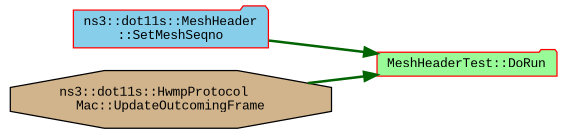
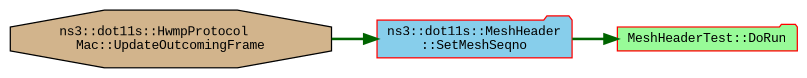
  digraph {
    fontname="Liberation Mono"
    rankdir=RL
    node [color=red fontname="Liberation Mono" fontsize=10 shape=folder style=filled]
    edge [color=darkgreen dir=back fontname="Liberation Mono" fontsize=10 labelfontname=Helvetica labelfontsize=10 style=bold]
    n1 [fillcolor=skyblue fontcolor=black height=0.2 label="ns3::dot11s::MeshHeader\l::SetMeshSeqno" width=0.4]
    n2 [color=black fillcolor=tan height=0.2 label="ns3::dot11s::HwmpProtocol\lMac::UpdateOutcomingFrame" shape=octagon width=0.4]
    n3 [fillcolor=palegreen height=0.2 label="MeshHeaderTest::DoRun" width=0.4]
-   n3 -> n2
+   n1 -> n2
    n3 -> n1
  }
